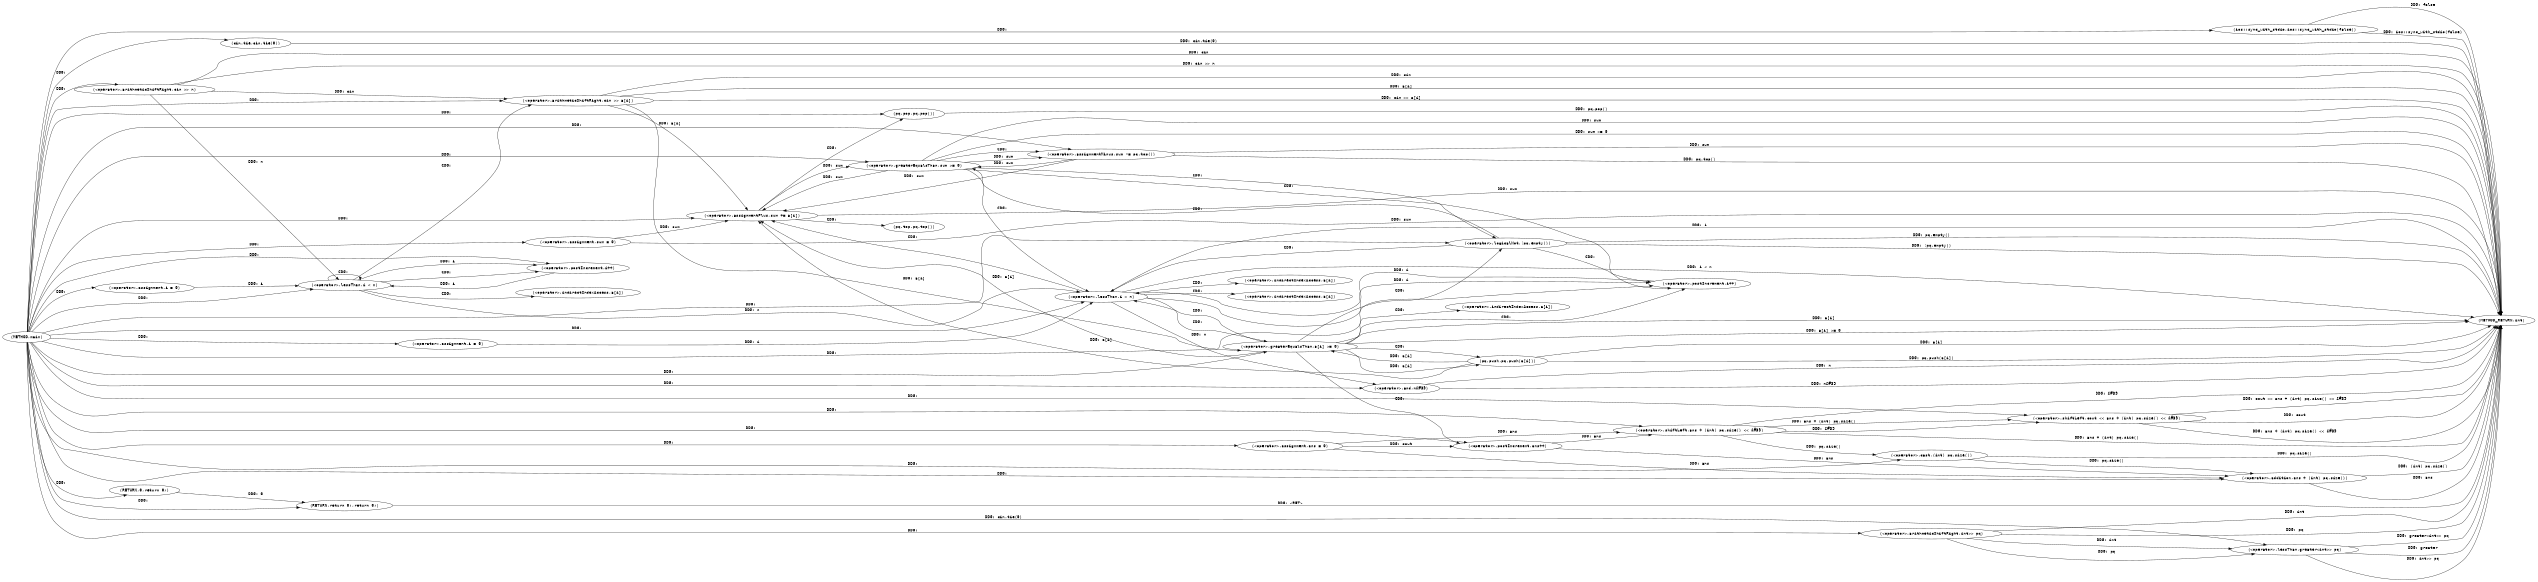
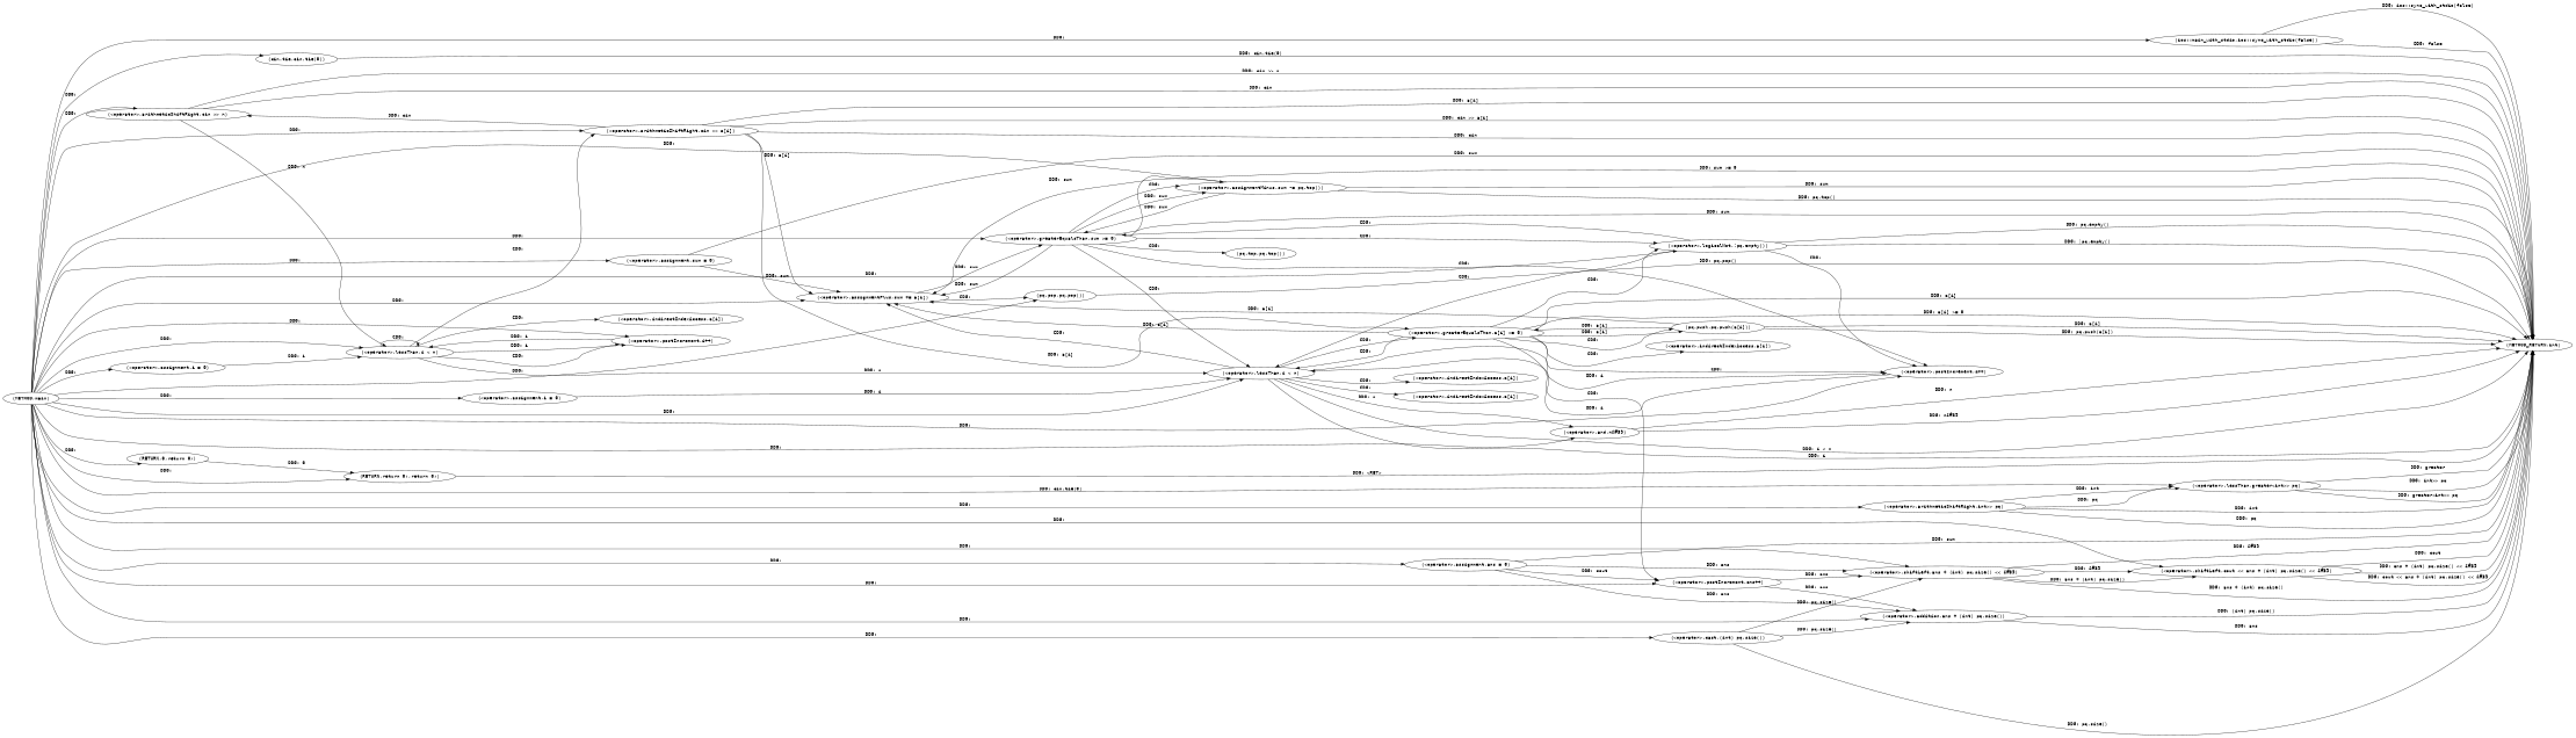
  digraph {
    fontname="DejaVu Sans Mono"
    rankdir=LR
    node [fontname="DejaVu Sans Mono"]
    edge [fontname="DejaVu Sans Mono"]
    n1 [label="(METHOD,main)"]
-   n2 [label="(ios::sync_with_stdio,ios::sync_with_stdio(false))"]
+   n2 [label="(ios::main_with_stdio,ios::sync_with_stdio(false))"]
    n3 [label="(cin.tie,cin.tie(0))"]
    n4 [label="(<operator>.arithmeticShiftRight,cin >> n)"]
    n5 [label="(<operator>.lessThan,greater<int>> pq)"]
    n6 [label="(<operator>.assignment,sum = 0)"]
    n7 [label="(<operator>.assignment,ans = 0)"]
    n8 [label="(<operator>.shiftLeft,cout << ans + (int) pq.size() << &#39)"]
    n9 [label="(<operator>.and,n&#39)"]
    n10 [label="(RETURN,return 0;,return 0;)"]
    n11 [label="(<operator>.assignment,i = 0)"]
    n12 [label="(<operator>.lessThan,i < n)"]
    n13 [label="(<operator>.postIncrement,i++)"]
    n14 [label="(<operator>.arithmeticShiftRight,cin >> a[i])"]
    n15 [label="(<operator>.assignment,i = 0)"]
    n16 [label="(<operator>.lessThan,i < n)"]
    n17 [label="(<operator>.postIncrement,i++)"]
    n18 [label="(RETURN,0,return 0;)"]
    n19 [label="(<operator>.arithmeticShiftRight,int>> pq)"]
    n20 [label="(<operator>.assignmentPlus,sum += a[i])"]
    n21 [label="(<operator>.shiftLeft,ans + (int) pq.size() << &#39)"]
    n22 [label="(<operator>.greaterEqualsThan,a[i] >= 0)"]
    n23 [label="(<operator>.addition,ans + (int) pq.size())"]
    n24 [label="(<operator>.postIncrement,ans++)"]
    n25 [label="(<operator>.cast,(int) pq.size())"]
    n26 [label="(<operator>.logicalNot,!pq.empty())"]
    n27 [label="(<operator>.assignmentMinus,sum -= pq.top())"]
    n28 [label="(pq.pop,pq.pop())"]
    n29 [label="(<operator>.greaterEqualsThan,sum >= 0)"]
    n30 [label="(METHOD_RETURN,int)"]
    n31 [label="(<operator>.indirectIndexAccess,a[i])"]
    n32 [label="(<operator>.indirectIndexAccess,a[i])"]
    n33 [label="(<operator>.indirectIndexAccess,a[i])"]
    n34 [label="(pq.push,pq.push(a[i]))"]
    n35 [label="(<operator>.indirectIndexAccess,a[i])"]
    n36 [label="(pq.top,pq.top())"]
    n1 -> n2 [label="DDG: "]
    n1 -> n3 [label="DDG: "]
    n1 -> n4 [label="DDG: "]
    n1 -> n5 [label="DDG: cin.tie(0)"]
    n1 -> n6 [label="DDG: "]
    n1 -> n7 [label="DDG: "]
    n1 -> n8 [label="DDG: "]
    n1 -> n9 [label="DDG: "]
    n1 -> n10 [label="DDG: "]
    n1 -> n11 [label="DDG: "]
    n1 -> n12 [label="DDG: "]
    n1 -> n13 [label="DDG: "]
    n1 -> n14 [label="DDG: "]
    n1 -> n15 [label="DDG: "]
    n1 -> n16 [label="DDG: "]
    n1 -> n17 [label="DDG: "]
    n1 -> n18 [label="DDG: "]
    n1 -> n19 [label="DDG: "]
    n1 -> n20 [label="DDG: "]
    n1 -> n21 [label="DDG: "]
-   n1 -> n22 [label="DDG: "]
    n1 -> n23 [label="DDG: "]
    n1 -> n24 [label="DDG: "]
    n1 -> n25 [label="DDG: "]
    n1 -> n26 [label="DDG: "]
    n1 -> n27 [label="DDG: "]
    n1 -> n28 [label="DDG: "]
    n1 -> n29 [label="DDG: "]
    n2 -> n30 [label="DDG: ios::sync_with_stdio(false)"]
    n2 -> n30 [label="DDG: false"]
    n3 -> n30 [label="DDG: cin.tie(0)"]
    n4 -> n12 [label="DDG: n"]
-   n4 -> n14 [label="DDG: cin"]
+   n14 -> n4 [label="DDG: cin"]
    n4 -> n30 [label="DDG: cin"]
    n4 -> n30 [label="DDG: cin >> n"]
    n5 -> n30 [label="DDG: int>> pq"]
    n5 -> n30 [label="DDG: greater<int>> pq"]
    n5 -> n30 [label="DDG: greater"]
    n6 -> n20 [label="DDG: sum"]
    n6 -> n30 [label="DDG: sum"]
    n7 -> n21 [label="DDG: ans"]
    n7 -> n23 [label="DDG: ans"]
    n7 -> n24 [label="DDG: cout"]
    n8 -> n30 [label="DDG: ans + (int) pq.size() << &#39"]
    n8 -> n30 [label="DDG: cout << ans + (int) pq.size() << &#39"]
    n8 -> n30 [label="DDG: cout"]
    n9 -> n30 [label="DDG: n"]
    n9 -> n30 [label="DDG: n&#39"]
    n10 -> n30 [label="DDG: <RET>"]
    n11 -> n12 [label="DDG: i"]
    n12 -> n12 [label="CDG: "]
    n12 -> n13 [label="DDG: i"]
    n12 -> n13 [label="CDG: "]
    n12 -> n14 [label="CDG: "]
    n12 -> n16 [label="DDG: n"]
    n12 -> n31 [label="CDG: "]
    n13 -> n12 [label="DDG: i"]
    n14 -> n20 [label="DDG: a[i]"]
    n14 -> n22 [label="DDG: a[i]"]
    n14 -> n30 [label="DDG: cin"]
    n14 -> n30 [label="DDG: a[i]"]
    n14 -> n30 [label="DDG: cin >> a[i]"]
    n15 -> n16 [label="DDG: i"]
    n16 -> n9 [label="DDG: n"]
    n16 -> n17 [label="DDG: i"]
    n16 -> n20 [label="CDG: "]
    n16 -> n22 [label="CDG: "]
    n16 -> n30 [label="DDG: i"]
    n16 -> n30 [label="DDG: i < n"]
    n16 -> n32 [label="CDG: "]
    n16 -> n33 [label="CDG: "]
    n17 -> n16 [label="DDG: i"]
    n18 -> n10 [label="DDG: 0"]
    n19 -> n5 [label="DDG: int"]
    n19 -> n5 [label="DDG: pq"]
    n19 -> n30 [label="DDG: int"]
    n19 -> n30 [label="DDG: pq"]
    n20 -> n28 [label="CDG: "]
    n20 -> n29 [label="DDG: sum"]
-   n20 -> n30 [label="DDG: sum"]
+   n7 -> n30 [label="DDG: sum"]
    n21 -> n8 [label="DDG: ans + (int) pq.size()"]
    n21 -> n8 [label="DDG: &#39"]
    n21 -> n30 [label="DDG: ans + (int) pq.size()"]
    n21 -> n30 [label="DDG: &#39"]
    n22 -> n16 [label="CDG: "]
    n22 -> n17 [label="CDG: "]
    n22 -> n20 [label="DDG: a[i]"]
    n22 -> n24 [label="CDG: "]
    n22 -> n26 [label="CDG: "]
    n22 -> n30 [label="DDG: a[i]"]
    n22 -> n30 [label="DDG: a[i] >= 0"]
    n22 -> n34 [label="DDG: a[i]"]
    n22 -> n34 [label="CDG: "]
    n22 -> n35 [label="CDG: "]
    n23 -> n30 [label="DDG: ans"]
    n23 -> n30 [label="DDG: (int) pq.size()"]
    n24 -> n21 [label="DDG: ans"]
    n24 -> n23 [label="DDG: ans"]
-   n21 -> n25 [label="DDG: pq.size()"]
+   n25 -> n21 [label="DDG: pq.size()"]
    n25 -> n23 [label="DDG: pq.size()"]
    n25 -> n30 [label="DDG: pq.size()"]
    n26 -> n16 [label="CDG: "]
    n26 -> n17 [label="CDG: "]
    n26 -> n29 [label="CDG: "]
    n26 -> n30 [label="DDG: pq.empty()"]
    n26 -> n30 [label="DDG: !pq.empty()"]
    n27 -> n20 [label="DDG: sum"]
    n27 -> n29 [label="DDG: sum"]
    n27 -> n30 [label="DDG: sum"]
    n27 -> n30 [label="DDG: pq.top()"]
    n28 -> n30 [label="DDG: pq.pop()"]
    n29 -> n16 [label="CDG: "]
    n29 -> n17 [label="CDG: "]
    n29 -> n20 [label="DDG: sum"]
    n29 -> n26 [label="CDG: "]
    n29 -> n27 [label="DDG: sum"]
    n29 -> n27 [label="CDG: "]
    n29 -> n30 [label="DDG: sum"]
    n29 -> n30 [label="DDG: sum >= 0"]
-   n20 -> n36 [label="CDG: "]
+   n29 -> n36 [label="CDG: "]
    n34 -> n20 [label="DDG: a[i]"]
    n34 -> n22 [label="DDG: a[i]"]
    n34 -> n30 [label="DDG: a[i]"]
    n34 -> n30 [label="DDG: pq.push(a[i])"]
  }
